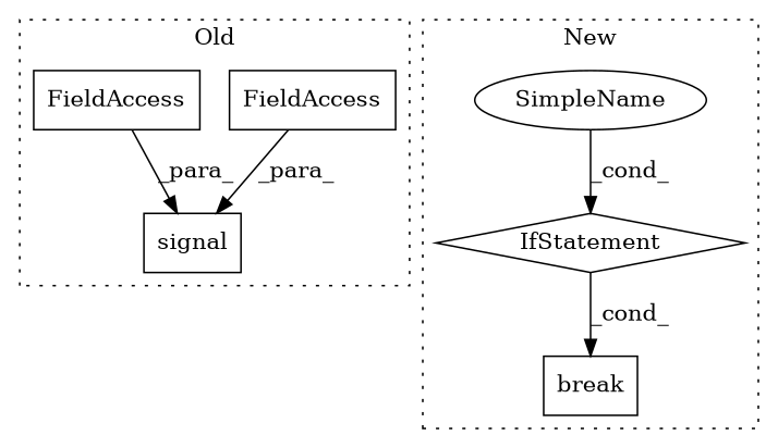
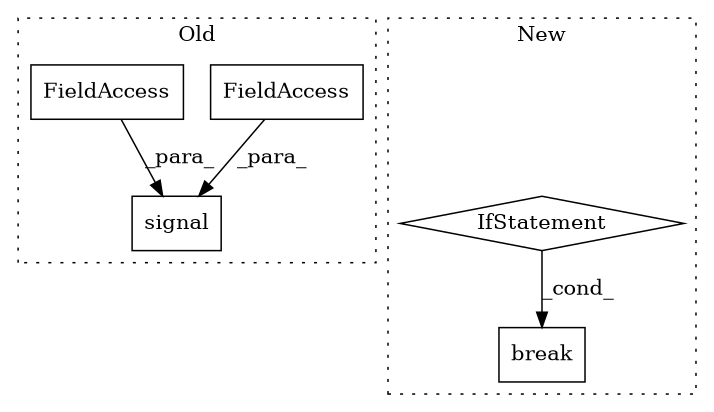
  digraph {
    node [a=22 l=14 shape=box]
    n1 [a=32 l="7,1" label=signal s="2270,2306"]
    n2 [label=FieldAccess s=2277]
    n3 [label=FieldAccess s=2292]
    n4 [a=25 l="4,2" label=IfStatement s="2499,2523" shape=diamond]
    n5 [a=10 l=6 label=break s=2537]
-   n6 [a=42 label=SimpleName shape=ellipse l=""]
    subgraph cluster_1 {
      label=Old
      style=dotted
      n1
      n2
      n3
    }
    subgraph cluster_2 {
      label=New
      style=dotted
      n4
      n5
-     n6
    }
    n2 -> n1 [label=_para_]
    n3 -> n1 [label=_para_]
    n4 -> n5 [label=_cond_]
-   n6 -> n4 [label=_cond_]
  }
